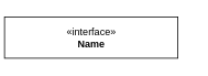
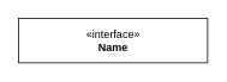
  <mxCell id="0" />
  <mxCell id="1" parent="0" />
- <mxCell id="2" value="&amp;laquo;interface&amp;raquo;&lt;br&gt;&lt;b&gt;Name&lt;/b&gt;" style="html=1;" vertex="1" parent="1"><mxGeometry x="5" y="20" width="210" height="50" as="geometry" /></mxCell>
+ <mxCell id="2" value="&amp;laquo;interface&amp;raquo;&lt;br&gt;&lt;b&gt;Name&lt;/b&gt;" style="html=1;" vertex="1" parent="1"><mxGeometry x="20" y="20" width="210" height="50" as="geometry" /></mxCell>
